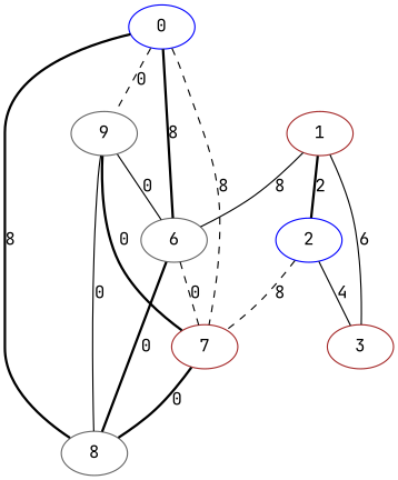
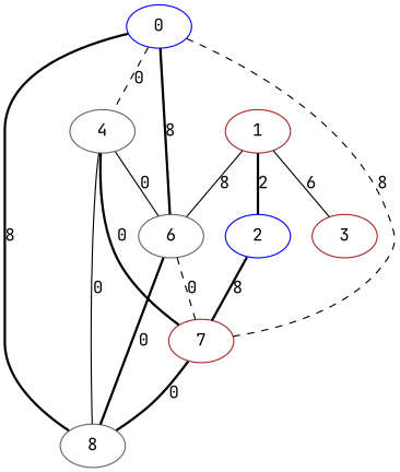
  graph {
    fontname="JetBrains Mono"
    node [color=gray40 fontname="JetBrains Mono" weight=1]
    edge [fontname="JetBrains Mono" style=bold]
    0 [color=blue]
-   4 [weight=4 label=9]
+   4 [weight=4]
    6 [weight=3]
    7 [color=brown weight=3]
    8 [weight=3]
    1 [color=brown]
    2 [color=blue]
    3 [color=brown]
    0 -- 4 [label=0 style=dashed]
    0 -- 6 [label=8]
    0 -- 7 [label=8 style=dashed]
    0 -- 8 [label=8]
    4 -- 6 [label=0 style=solid]
    4 -- 7 [label=0]
    4 -- 8 [label=0 style=solid]
    6 -- 7 [label=0 style=dashed]
    6 -- 8 [label=0]
    7 -- 8 [label=0]
    1 -- 6 [label=8 style=solid]
    1 -- 2 [label=2]
    1 -- 3 [label=6 style=solid]
-   2 -- 7 [label=8 style=dashed]
-   2 -- 3 [label=4 style=solid]
+   2 -- 7 [label=8]
  }
